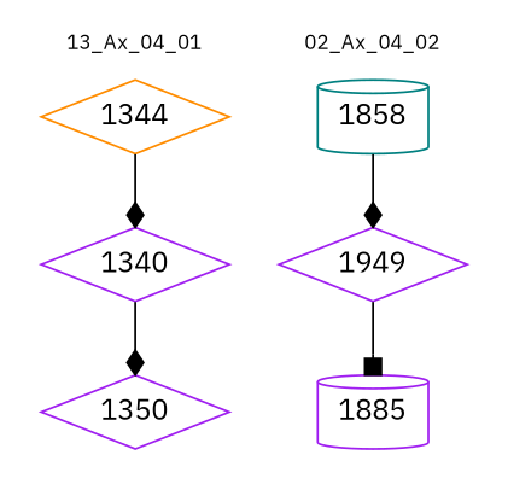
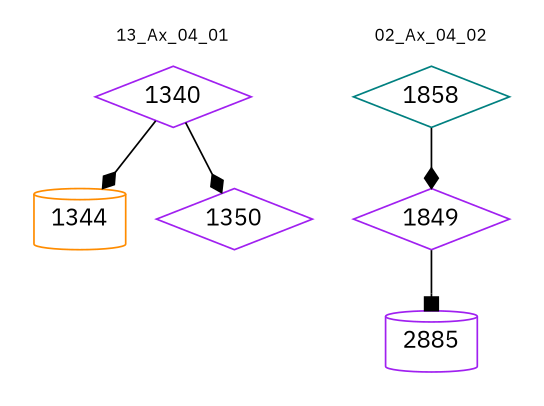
  digraph {
    fontname="IBM Plex Sans"
    node [color=purple fontname="IBM Plex Sans" shape=diamond]
    edge [arrowhead=diamond color=black fontname="IBM Plex Sans"]
-   n1 [color=darkorange label=1344]
+   n1 [color=darkorange label=1344 shape=cylinder]
    n2 [label=1340]
    n3 [label=1350]
-   n4 [color=teal label=1858 shape=cylinder]
-   n5 [label=1949]
-   n6 [label=1885 shape=cylinder]
+   n4 [color=teal label=1858]
+   n5 [label=1849]
+   n6 [label=2885 shape=cylinder]
    subgraph cluster_1 {
      color=white
      fontsize=10
      label="13_Ax_04_01"
      n1
      n2
      n3
    }
    subgraph cluster_2 {
      color=white
      fontsize=10
      label="02_Ax_04_02"
      n4
      n5
      n6
    }
-   n1 -> n2
+   n2 -> n1
    n2 -> n3
    n4 -> n5
    n5 -> n6 [arrowhead=box]
  }
